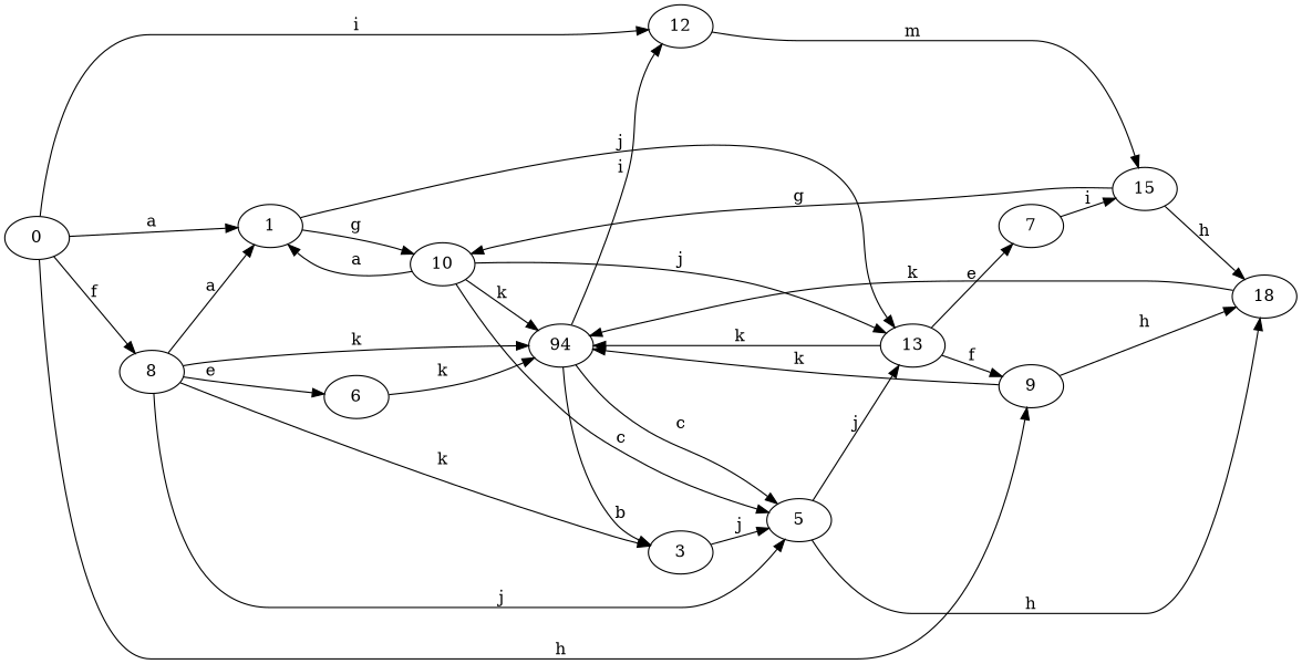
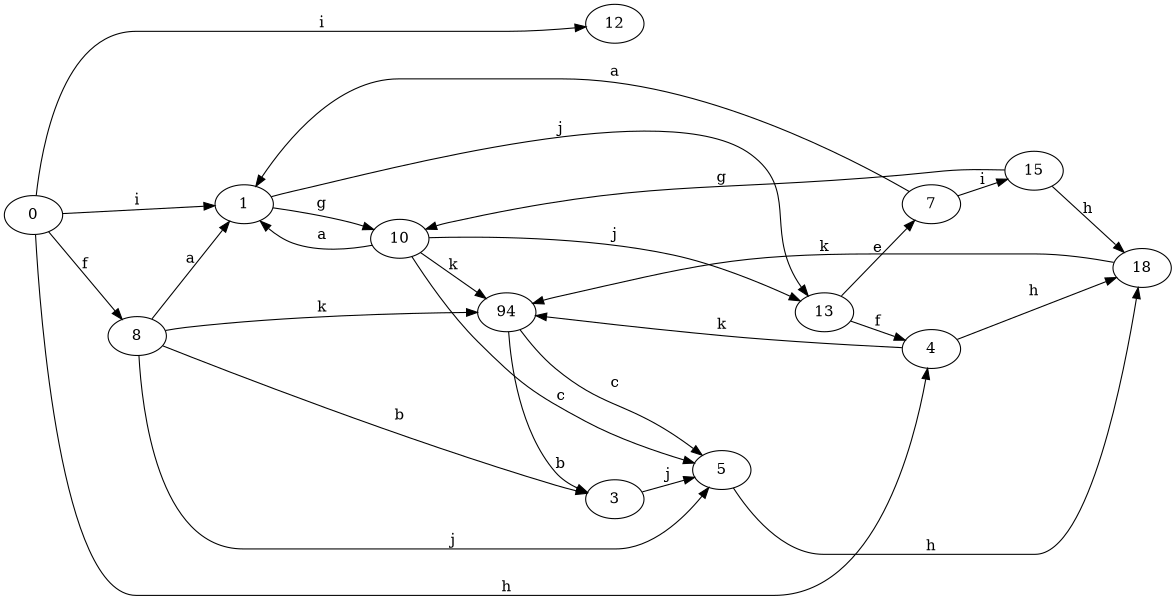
  strict digraph {
    rankdir=LR
    1
    10
    13
    5
    n5 [label=94]
    7
-   9
+   9 [label=4]
    3
    n9 [label=18]
-   6
    12
    15
    8
    0
    1 -> 10 [label=g]
    1 -> 13 [label=j]
    10 -> 1 [label=a]
    10 -> 13 [label=j]
    10 -> 5 [label=c]
    10 -> n5 [label=k]
-   13 -> n5 [label=k]
    13 -> 7 [label=e]
    13 -> 9 [label=f]
-   5 -> 13 [label=j]
    5 -> n9 [label=h]
    n5 -> 5 [label=c]
    n5 -> 3 [label=b]
-   n5 -> 12 [label=i]
+   7 -> 1 [label=a]
    7 -> 15 [label=i]
    9 -> n5 [label=k]
    9 -> n9 [label=h]
    3 -> 5 [label=j]
    n9 -> n5 [label=k]
-   6 -> n5 [label=k]
-   12 -> 15 [label=m]
    15 -> 10 [label=g]
    15 -> n9 [label=h]
    8 -> 1 [label=a]
    8 -> 5 [label=j]
    8 -> n5 [label=k]
-   8 -> 3 [label=k]
-   8 -> 6 [label=e]
-   0 -> 1 [label=a]
+   8 -> 3 [label=b]
+   0 -> 1 [label=i]
    0 -> 9 [label=h]
    0 -> 12 [label=i]
    0 -> 8 [label=f]
  }
